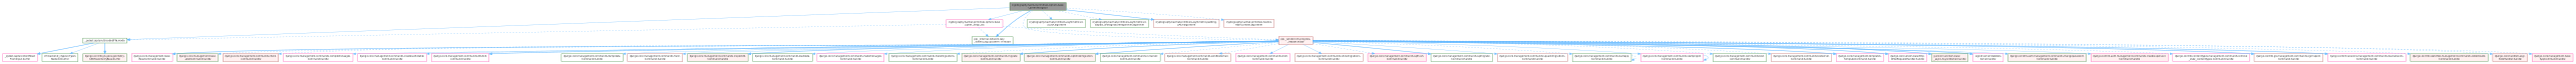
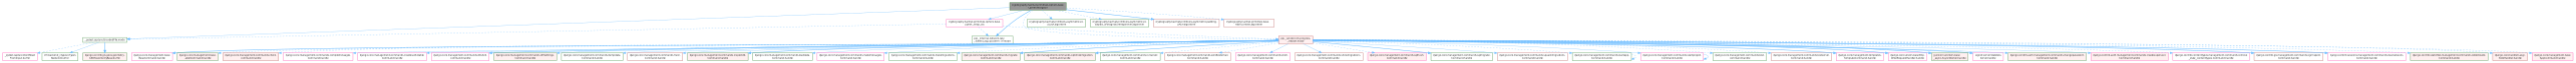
  digraph {
    fontname=Ubuntu
    rankdir=TB
    node [color=darkgreen fillcolor=white fontname=Ubuntu fontsize=10 shape=box style=filled]
    edge [color=steelblue1 fontname=Ubuntu fontsize=10 labelfontname=Helvetica labelfontsize=10 style=dashed]
    n1 [fillcolor=grey60 fontcolor=black height=0.2 label="cryptography.hazmat.primitives.ciphers.base.\lCipher.encryptor" width=0.4]
    n2 [color=deeppink height=0.2 label="cryptography.hazmat.primitives.ciphers.base.\lCipher._wrap_ctx" width=0.4]
    n3 [height=0.2 label="_pytest.capture.EncodedFile.mode" width=0.4]
    n4 [height=0.2 label="pip._internal.network.lazy\l_wheel.LazyZipOverHTTP.mode" width=0.4]
    n5 [color=brown fillcolor="#FFF0F0" height=0.2 label="pip._vendor.rich.progress.\l_Reader.mode" width=0.4]
    n6 [height=0.2 label="cryptography.hazmat.primitives.asymmetric.ec.\lECDSA.algorithm" width=0.4]
    n7 [height=0.2 label="cryptography.hazmat.primitives.asymmetric.ec.\lEllipticCurveSignatureAlgorithm.algorithm" width=0.4]
    n8 [color=brown height=0.2 label="cryptography.hazmat.primitives.asymmetric.padding.\lOAEP.algorithm" width=0.4]
-   n9 [color=brown height=0.2 label="cryptography.hazmat.primitives.hashes.\lHashContext.algorithm" width=0.4]
+   n9 [color=brown height=0.2 label="cryptography.hazmat.primitives.base.\lHashContext.algorithm" width=0.4]
    n10 [color=deeppink height=0.2 label="_pytest.capture.DontRead\lFromInput.buffer" width=0.4]
    n11 [height=0.2 label="cffi.backend_ctypes.CTypes\lBackend.buffer" width=0.4]
    n12 [fillcolor="#FFF0F0" height=0.2 label="django.contrib.gis.geos.geometry.\lGEOSGeometryBase.buffer" width=0.4]
    n13 [color=deeppink height=0.2 label="asgiref.server.Stateless\lServer.handle" width=0.4]
    n14 [fillcolor="#FFF0F0" height=0.2 label="django.contrib.auth.management.commands.changepassword.\lCommand.handle" width=0.4]
    n15 [color=deeppink fillcolor="#FFF0F0" height=0.2 label="django.contrib.auth.management.commands.createsuperuser.\lCommand.handle" width=0.4]
    n16 [color=deeppink height=0.2 label="django.contrib.contenttypes.management.commands.remove\l_stale_contenttypes.Command.handle" width=0.4]
    n17 [color=brown height=0.2 label="django.contrib.gis.management.commands.ogrinspect.\lCommand.handle" width=0.4]
    n18 [color=deeppink height=0.2 label="django.contrib.sessions.management.commands.clearsessions.\lCommand.handle" width=0.4]
    n19 [fillcolor="#FFF0F0" height=0.2 label="django.contrib.staticfiles.management.commands.collectstatic.\lCommand.handle" width=0.4]
    n20 [color=brown fillcolor="#FFF0F0" height=0.2 label="django.core.handlers.asgi.\lASGIHandler.handle" width=0.4]
    n21 [color=deeppink fillcolor="#FFF0F0" height=0.2 label="django.core.management.base.\lAppCommand.handle" width=0.4]
    n22 [color=deeppink height=0.2 label="django.core.management.base.\lBaseCommand.handle" width=0.4]
    n23 [fillcolor="#FFF0F0" height=0.2 label="django.core.management.base.\lLabelCommand.handle" width=0.4]
    n24 [color=brown fillcolor="#FFF0F0" height=0.2 label="django.core.management.commands.check.\lCommand.handle" width=0.4]
    n25 [color=deeppink height=0.2 label="django.core.management.commands.compilemessages.\lCommand.handle" width=0.4]
    n26 [color=deeppink height=0.2 label="django.core.management.commands.createcachetable.\lCommand.handle" width=0.4]
    n27 [color=deeppink height=0.2 label="django.core.management.commands.dbshell.\lCommand.handle" width=0.4]
+   n28 [fillcolor="#FFF0F0" height=0.2 label="django.core.management.commands.diffsettings.\lCommand.handle" width=0.4]
    n29 [height=0.2 label="django.core.management.commands.dumpdata.\lCommand.handle" width=0.4]
    n30 [color=brown height=0.2 label="django.core.management.commands.flush.\lCommand.handle" width=0.4]
    n31 [fillcolor="#FFF0F0" height=0.2 label="django.core.management.commands.inspectdb.\lCommand.handle" width=0.4]
    n32 [height=0.2 label="django.core.management.commands.loaddata.\lCommand.handle" width=0.4]
    n33 [color=deeppink height=0.2 label="django.core.management.commands.makemessages.\lCommand.handle" width=0.4]
    n34 [height=0.2 label="django.core.management.commands.makemigrations.\lCommand.handle" width=0.4]
    n35 [fillcolor="#FFF0F0" height=0.2 label="django.core.management.commands.migrate.\lCommand.handle" width=0.4]
    n36 [fillcolor="#FFF0F0" height=0.2 label="django.core.management.commands.optimizemigration.\lCommand.handle" width=0.4]
    n37 [height=0.2 label="django.core.management.commands.runserver.\lCommand.handle" width=0.4]
    n38 [color=brown height=0.2 label="django.core.management.commands.sendtestemail.\lCommand.handle" width=0.4]
    n39 [color=deeppink height=0.2 label="django.core.management.commands.shell.\lCommand.handle" width=0.4]
    n40 [color=brown height=0.2 label="django.core.management.commands.showmigrations.\lCommand.handle" width=0.4]
    n41 [color=deeppink fillcolor="#FFF0F0" height=0.2 label="django.core.management.commands.sqlflush.\lCommand.handle" width=0.4]
    n42 [height=0.2 label="django.core.management.commands.sqlmigrate.\lCommand.handle" width=0.4]
    n43 [color=brown height=0.2 label="django.core.management.commands.squashmigrations.\lCommand.handle" width=0.4]
    n44 [height=0.2 label="django.core.management.commands.startapp.\lCommand.handle" width=0.4]
    n45 [color=deeppink height=0.2 label="django.core.management.commands.startproject.\lCommand.handle" width=0.4]
    n46 [height=0.2 label="django.core.management.commands.test.\lCommand.handle" width=0.4]
    n47 [color=brown height=0.2 label="django.core.management.commands.testserver.\lCommand.handle" width=0.4]
    n48 [color=deeppink height=0.2 label="django.core.management.templates.\lTemplateCommand.handle" width=0.4]
    n49 [color=deeppink height=0.2 label="django.core.servers.basehttp.\lWSGIRequestHandler.handle" width=0.4]
    n50 [fillcolor="#FFF0F0" height=0.2 label="gunicorn.workers.base\l_async.AsyncWorker.handle" width=0.4]
    n1 -> n2 [style=solid]
    n1 -> n3 [style=solid]
    n1 -> n4 [style=bold]
    n1 -> n5
    n1 -> n6
    n1 -> n7
    n1 -> n8 [style=bold]
    n1 -> n9
    n2 -> n3
    n2 -> n4
    n2 -> n5
-   n3 -> n10 [style=bold]
+   n3 -> n10
    n3 -> n11 [style=solid]
    n3 -> n12 [style=bold]
    n5 -> n13 [style=bold]
    n5 -> n14 [style=solid]
    n5 -> n15 [style=solid]
    n5 -> n16
    n5 -> n17 [style=bold]
    n5 -> n18 [style=bold]
    n5 -> n19
    n5 -> n20
    n5 -> n21
    n5 -> n22 [style=bold]
    n5 -> n23
    n5 -> n24
    n5 -> n25 [style=solid]
    n5 -> n26 [style=solid]
    n5 -> n27 [style=bold]
+   n5 -> n28 [style=solid]
    n5 -> n29 [style=solid]
    n5 -> n30 [style=solid]
    n5 -> n31 [style=bold]
    n5 -> n32 [style=solid]
    n5 -> n33 [style=solid]
    n5 -> n34
    n5 -> n35 [style=bold]
    n5 -> n36 [style=bold]
    n5 -> n37
    n5 -> n38
    n5 -> n39 [style=solid]
    n5 -> n40 [style=solid]
    n5 -> n41
    n5 -> n42 [style=bold]
    n5 -> n43 [style=solid]
    n5 -> n44
    n5 -> n45 [style=solid]
    n5 -> n46
    n5 -> n47
    n5 -> n48 [style=bold]
    n5 -> n49 [style=bold]
    n5 -> n50 [style=bold]
    n44 -> n44
    n45 -> n45 [style=solid]
  }
